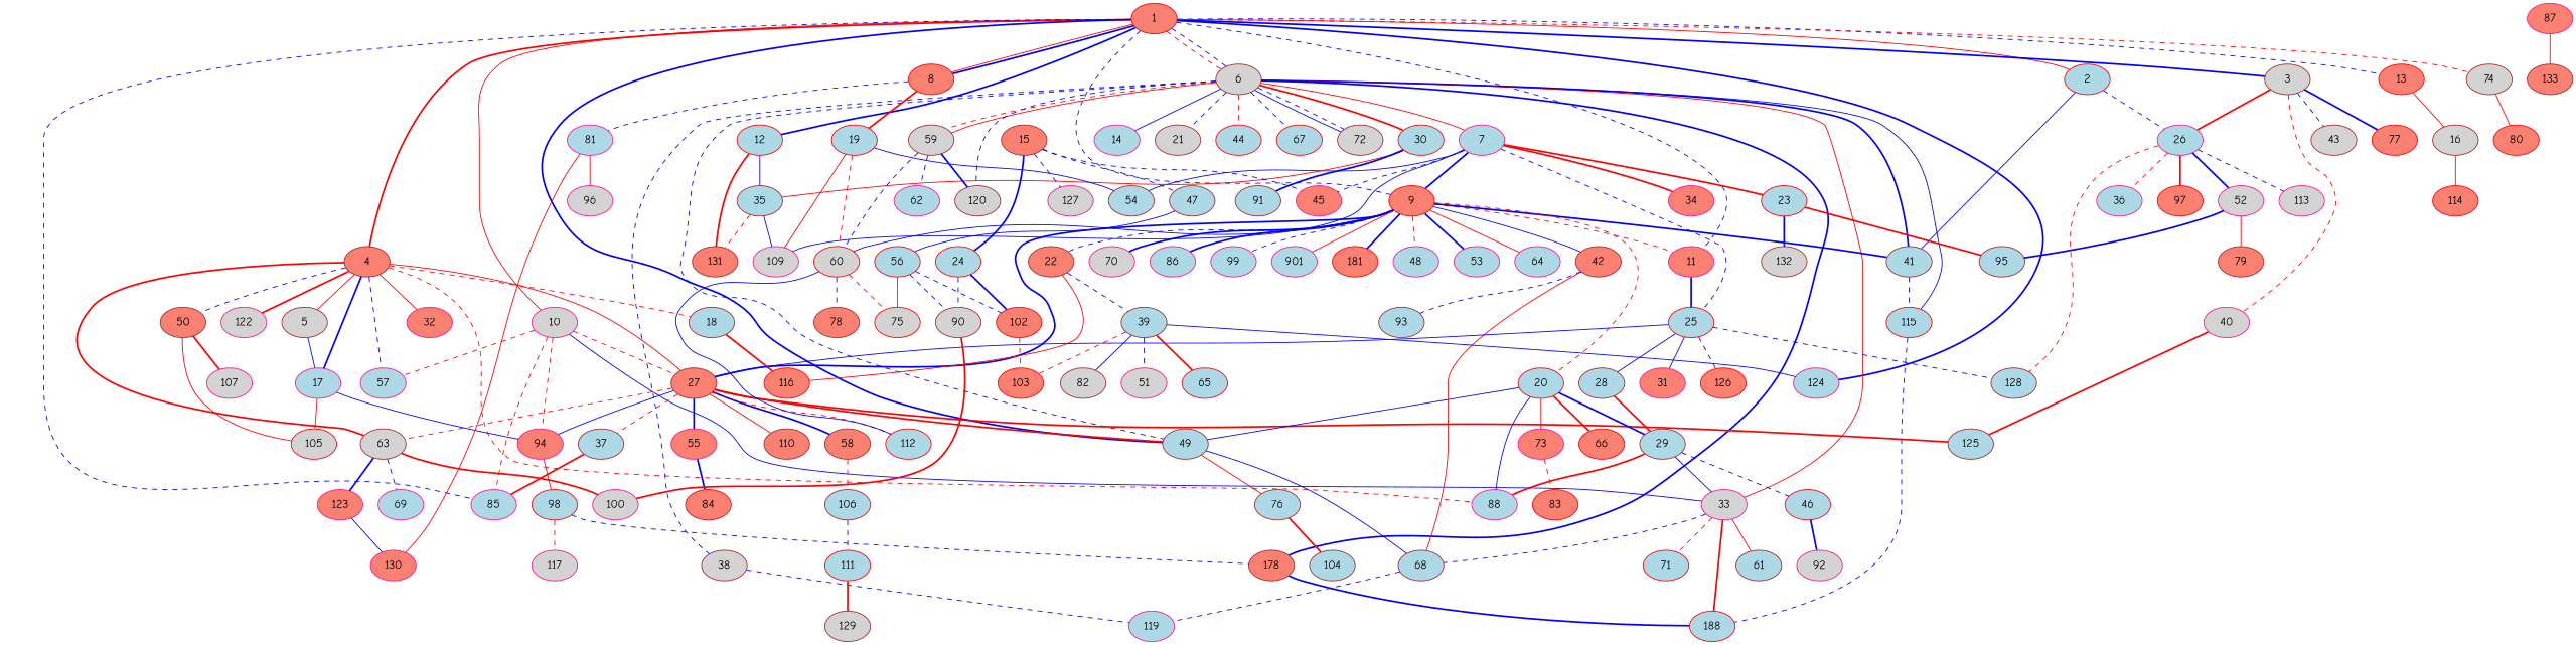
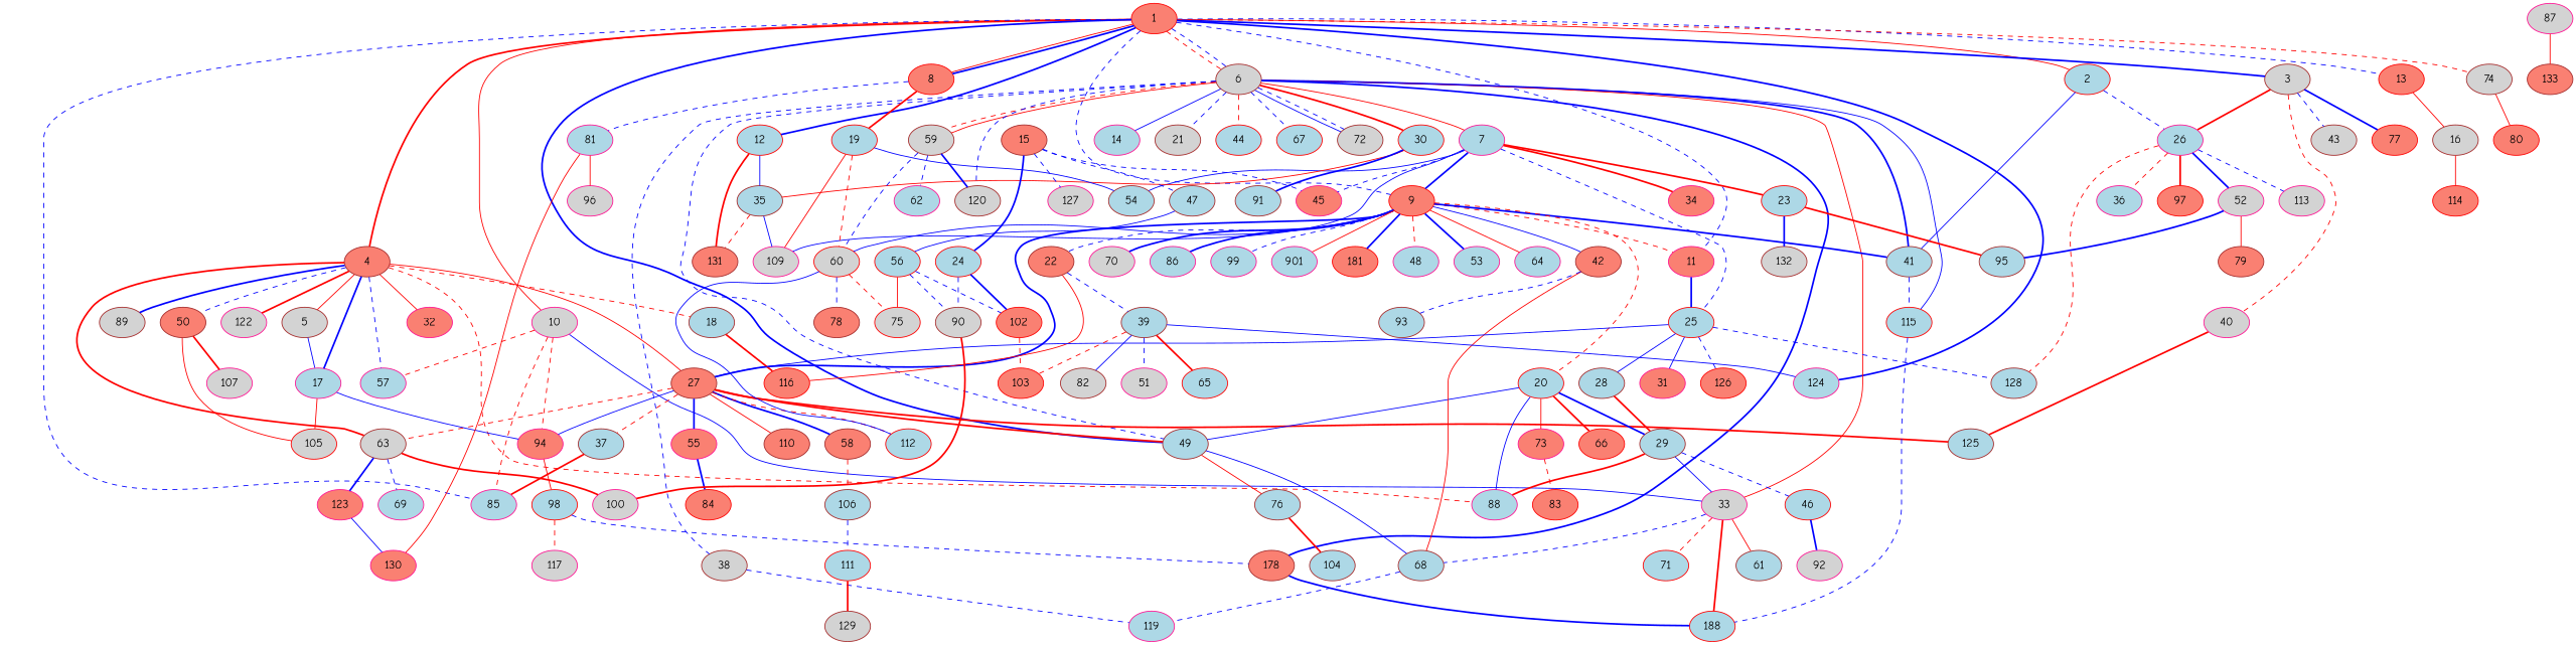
  graph {
    fontname="Comic Neue"
    node [color=brown fillcolor=lightblue fontname="Comic Neue" style=filled]
    edge [color=blue fontname="Comic Neue" style=dashed]
    1 [color=red fillcolor=salmon]
    2 [color=red]
    3 [fillcolor=lightgrey]
    4 [fillcolor=salmon]
    6 [fillcolor=lightgrey]
    8 [color=red fillcolor=salmon]
    9 [color=red fillcolor=salmon]
    10 [color=deeppink fillcolor=lightgrey]
    11 [color=deeppink fillcolor=salmon]
    12 [color=red]
    13 [color=red fillcolor=salmon]
    49
    74 [fillcolor=lightgrey]
    85 [color=deeppink]
    124 [color=deeppink]
    26 [color=deeppink]
    41
    40 [color=deeppink fillcolor=lightgrey]
    43 [fillcolor=lightgrey]
    77 [color=red fillcolor=salmon]
    5 [fillcolor=lightgrey]
    17 [color=deeppink]
    18
    27 [fillcolor=salmon]
    32 [color=deeppink fillcolor=salmon]
    50 [fillcolor=salmon]
    57 [color=deeppink]
    63 [fillcolor=lightgrey]
    88 [color=deeppink]
+   89 [fillcolor=lightgrey]
    122 [color=deeppink fillcolor=lightgrey]
    7 [color=deeppink]
    14 [color=deeppink]
    21 [fillcolor=lightgrey]
    30 [color=red]
    33 [color=deeppink fillcolor=lightgrey]
    38 [fillcolor=lightgrey]
    44 [color=red]
    59 [fillcolor=lightgrey]
    67 [color=red]
    72 [fillcolor=lightgrey]
    n42 [fillcolor=salmon label=178]
    115 [color=red]
    120 [fillcolor=lightgrey]
    19 [color=red]
    81 [color=deeppink]
    20 [color=red]
    22 [fillcolor=salmon]
    42 [fillcolor=salmon]
    48 [color=deeppink]
    53 [color=deeppink]
    60 [color=red fillcolor=lightgrey]
    64 [color=deeppink]
    70 [color=deeppink fillcolor=lightgrey]
    86 [color=deeppink]
    99 [color=deeppink]
    n57 [color=deeppink label=901]
    n58 [color=red fillcolor=salmon label=181]
    94 [color=deeppink fillcolor=salmon]
    25 [color=red]
    35
    131 [fillcolor=salmon]
    16 [fillcolor=lightgrey]
    68
    76
    80 [color=red fillcolor=salmon]
    128
    36 [color=deeppink]
    52 [color=deeppink fillcolor=lightgrey]
    97 [color=red fillcolor=salmon]
    113 [color=deeppink fillcolor=lightgrey]
    125
    105 [color=red fillcolor=lightgrey]
    116 [color=red fillcolor=salmon]
    37
    55 [color=deeppink fillcolor=salmon]
    58 [fillcolor=salmon]
    110 [fillcolor=salmon]
    112 [color=red]
    107 [color=deeppink fillcolor=lightgrey]
    69 [color=deeppink]
    100 [color=deeppink fillcolor=lightgrey]
    123 [color=deeppink fillcolor=salmon]
    23 [color=red]
    34 [color=deeppink fillcolor=salmon]
    45 [color=deeppink fillcolor=salmon]
    54
    109 [color=deeppink fillcolor=lightgrey]
    91
    61
    71 [color=red]
    n92 [color=red label=188]
    119 [color=deeppink]
    62 [color=deeppink]
    95
    132 [fillcolor=lightgrey]
    28
    31 [color=deeppink fillcolor=salmon]
    126 [color=red fillcolor=salmon]
    96 [color=deeppink fillcolor=lightgrey]
    130 [color=deeppink fillcolor=salmon]
    15 [fillcolor=salmon]
    24 [color=red]
    47
    127 [color=deeppink fillcolor=lightgrey]
    29
    66 [color=red fillcolor=salmon]
    73 [color=deeppink fillcolor=salmon]
    39
    93
    75 [color=red fillcolor=lightgrey]
    78 [fillcolor=salmon]
    98 [color=red]
    114 [color=red fillcolor=salmon]
    90 [fillcolor=lightgrey]
    102 [color=red fillcolor=salmon]
    56 [color=red]
    46 [color=red]
    83 [color=red fillcolor=salmon]
    51 [color=deeppink fillcolor=lightgrey]
    65 [color=red]
    82 [fillcolor=lightgrey]
    103 [color=red fillcolor=salmon]
    79 [fillcolor=salmon]
    84 [color=red fillcolor=salmon]
    106
    92 [color=deeppink fillcolor=lightgrey]
-   87 [color=deeppink fillcolor=salmon]
+   87 [color=deeppink fillcolor=lightgrey]
    133 [fillcolor=salmon]
    104
    111 [color=red]
    117 [color=deeppink fillcolor=lightgrey]
    129 [fillcolor=lightgrey]
    1 -- 2 [color=red style=solid]
    1 -- 3 [style=bold]
    1 -- 4 [color=red style=bold]
    1 -- 6 [color=red]
    1 -- 6
    1 -- 8 [color=red style=solid]
    1 -- 8 [style=bold]
    1 -- 9
    1 -- 10 [color=red style=solid]
    1 -- 11
    1 -- 12 [style=bold]
    1 -- 13
    1 -- 49 [style=bold]
    1 -- 74 [color=red]
    1 -- 85
    1 -- 124 [style=bold]
    2 -- 26
    2 -- 41 [style=solid]
    3 -- 26 [color=red style=bold]
    3 -- 40 [color=red]
    3 -- 43
    3 -- 77 [style=bold]
    4 -- 5 [color=red style=solid]
    4 -- 17 [style=bold]
    4 -- 18 [color=red]
    4 -- 27 [color=red style=solid]
    4 -- 32 [color=red style=solid]
    4 -- 50
    4 -- 57
    4 -- 63 [color=red style=bold]
    4 -- 88 [color=red]
+   4 -- 89 [style=bold]
    4 -- 122 [color=red style=bold]
    6 -- 49
    6 -- 41 [style=bold]
    6 -- 7 [color=red style=solid]
    6 -- 14 [style=solid]
    6 -- 21
    6 -- 30 [color=red style=bold]
    6 -- 33 [color=red style=solid]
    6 -- 38
    6 -- 44 [color=red]
    6 -- 59 [color=red]
    6 -- 59 [color=red style=solid]
    6 -- 67
    6 -- 72 [style=solid]
    6 -- 72
    6 -- n42 [style=bold]
    6 -- 115 [style=solid]
    6 -- 120
    8 -- 19 [color=red style=bold]
    8 -- 81
    9 -- 11 [color=red]
    9 -- 41 [style=bold]
    9 -- 27 [style=bold]
    9 -- 20 [color=red]
    9 -- 22
    9 -- 42 [style=solid]
    9 -- 48 [color=red]
    9 -- 53 [style=bold]
    9 -- 60 [style=solid]
    9 -- 64 [color=red style=solid]
    9 -- 70 [style=bold]
    9 -- 86 [style=bold]
    9 -- 99
    9 -- n57 [color=red style=solid]
    9 -- n58 [style=bold]
    10 -- 85 [color=red]
-   10 -- 27 [color=red]
    10 -- 57 [color=red]
    10 -- 33 [style=solid]
    10 -- 94 [color=red]
    11 -- 25 [style=bold]
    12 -- 35 [style=solid]
    12 -- 131 [color=red style=bold]
    13 -- 16 [color=red style=solid]
    49 -- 68 [style=solid]
    49 -- 76 [color=red style=solid]
    74 -- 80 [color=red style=solid]
    26 -- 128 [color=red]
    26 -- 36 [color=red]
    26 -- 52 [style=bold]
    26 -- 97 [color=red style=bold]
    26 -- 113
    41 -- 115
    40 -- 125 [color=red style=bold]
    5 -- 17 [style=solid]
    17 -- 94 [style=solid]
    17 -- 105 [color=red style=solid]
    18 -- 116 [color=red style=bold]
    27 -- 49 [color=red style=bold]
    27 -- 63 [color=red]
    27 -- 94 [style=solid]
    27 -- 125 [color=red style=bold]
    27 -- 37 [color=red]
    27 -- 55 [style=bold]
    27 -- 58 [style=bold]
    27 -- 110 [color=red style=solid]
    27 -- 112 [color=red]
    50 -- 105 [color=red style=solid]
    50 -- 107 [color=red style=bold]
    63 -- 69
    63 -- 100 [color=red style=bold]
    63 -- 123 [style=bold]
    7 -- 9 [style=bold]
    7 -- 25
    7 -- 23 [color=red style=bold]
    7 -- 34 [color=red style=bold]
    7 -- 45
    7 -- 54 [style=solid]
    7 -- 109 [style=solid]
    30 -- 35 [color=red style=solid]
    30 -- 91 [style=bold]
    33 -- 68
    33 -- 61 [color=red style=solid]
    33 -- 71 [color=red]
    33 -- n92 [color=red style=bold]
    38 -- 119
    59 -- 120 [style=bold]
    59 -- 60
    59 -- 62
    n42 -- n92 [style=bold]
    115 -- n92
    19 -- 60 [color=red]
    19 -- 54 [style=solid]
    19 -- 109 [color=red style=solid]
    81 -- 96 [color=red style=solid]
    81 -- 130 [color=red style=solid]
    20 -- 49 [style=solid]
    20 -- 88 [style=solid]
    20 -- 29 [style=bold]
    20 -- 66 [color=red style=bold]
    20 -- 73 [color=red style=solid]
    22 -- 116 [color=red style=solid]
    22 -- 39
    42 -- 68 [color=red style=solid]
    42 -- 93
    60 -- 112 [style=solid]
    60 -- 75 [color=red]
    60 -- 78
    94 -- 98 [color=red style=solid]
    25 -- 27 [style=solid]
    25 -- 128
    25 -- 28 [style=solid]
    25 -- 31 [style=solid]
    25 -- 126
    35 -- 131 [color=red]
    35 -- 109 [style=solid]
    16 -- 114 [color=red style=solid]
    68 -- 119
    76 -- 104 [color=red style=bold]
    52 -- 95 [style=bold]
    52 -- 79 [color=red style=solid]
    37 -- 85 [color=red style=bold]
    55 -- 84 [style=bold]
    58 -- 106 [color=red]
    123 -- 130 [style=solid]
    23 -- 95 [color=red style=bold]
    23 -- 132 [style=bold]
    28 -- 29 [color=red style=bold]
    15 -- 45
    15 -- 24 [style=bold]
    15 -- 47
    15 -- 127
    24 -- 90
    24 -- 102 [style=bold]
    47 -- 56 [style=solid]
    29 -- 88 [color=red style=bold]
    29 -- 33 [style=solid]
    29 -- 46
    73 -- 83 [color=red]
    39 -- 124 [style=solid]
    39 -- 51
    39 -- 65 [color=red style=bold]
    39 -- 82 [style=solid]
    39 -- 103 [color=red]
    98 -- n42
    98 -- 117 [color=red]
    90 -- 100 [color=red style=bold]
    102 -- 103 [color=red]
    56 -- 75 [color=red style=solid]
    56 -- 90
    56 -- 102
    46 -- 92 [style=bold]
    106 -- 111
    87 -- 133 [color=red style=solid]
    111 -- 129 [color=red style=bold]
  }
